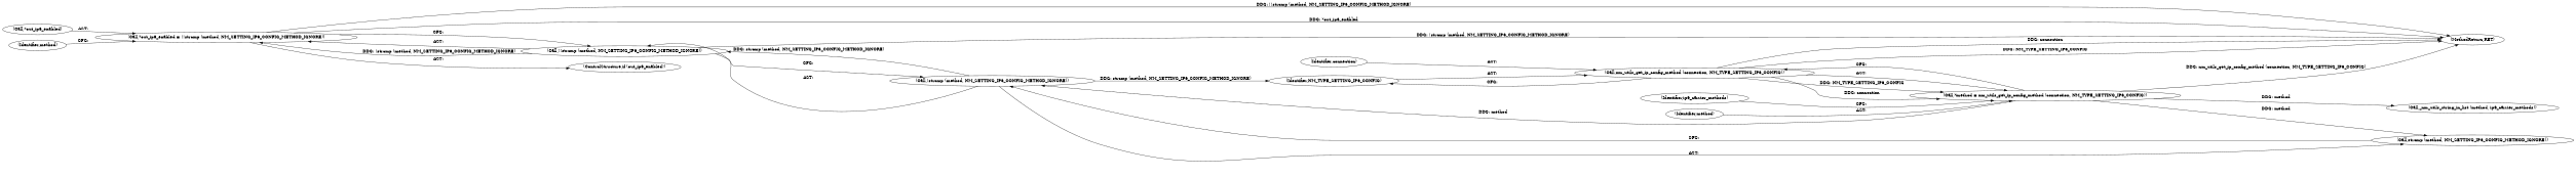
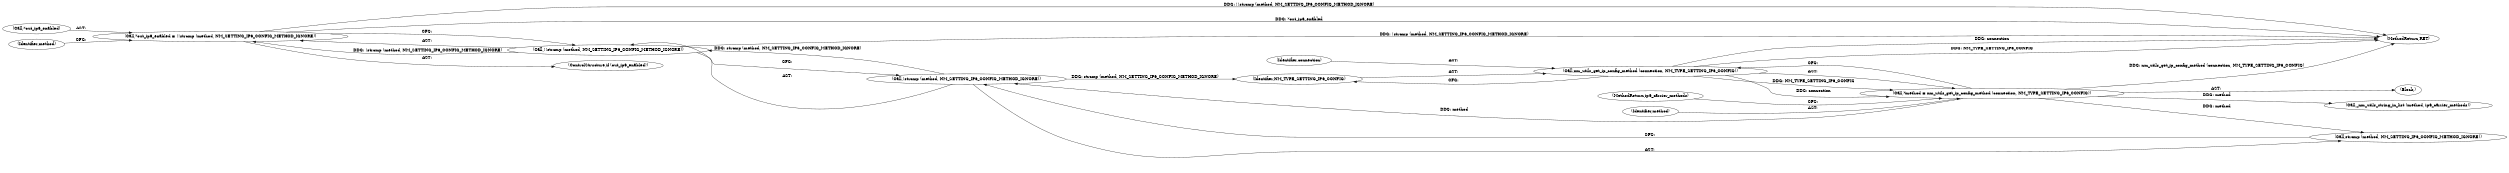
  digraph {
    rankdir=LR
    n1 [label="(Call,*out_ip6_enabled = !!strcmp (method, NM_SETTING_IP6_CONFIG_METHOD_IGNORE))"]
    n2 [label="(Call,!!strcmp (method, NM_SETTING_IP6_CONFIG_METHOD_IGNORE))"]
    n3 [label="(ControlStructure,if (out_ip6_enabled))"]
    n4 [label="(MethodReturn,RET)"]
    n5 [label="(Call,!strcmp (method, NM_SETTING_IP6_CONFIG_METHOD_IGNORE))"]
    n6 [label="(Call,strcmp (method, NM_SETTING_IP6_CONFIG_METHOD_IGNORE))"]
    n7 [label="(Identifier,NM_TYPE_SETTING_IP6_CONFIG)"]
    n8 [label="(Call,*method = nm_utils_get_ip_config_method (connection, NM_TYPE_SETTING_IP6_CONFIG))"]
    n9 [label="(Call,nm_utils_get_ip_config_method (connection, NM_TYPE_SETTING_IP6_CONFIG))"]
+   n10 [label="(Block,)"]
    n11 [label="(Call,_nm_utils_string_in_list (method, ip6_carrier_methods))"]
-   n12 [label="(Identifier,ip6_carrier_methods)"]
+   n12 [label="(MethodReturn,ip6_carrier_methods)"]
    n13 [label="(Identifier,method)"]
    n14 [label="(Call,*out_ip6_enabled)"]
    n15 [label="(Identifier,method)"]
    n16 [label="(Identifier,connection)"]
    n1 -> n2 [label="CFG: "]
    n1 -> n3 [label="AST: "]
    n1 -> n4 [label="DDG: *out_ip6_enabled"]
    n1 -> n4 [label="DDG: !!strcmp (method, NM_SETTING_IP6_CONFIG_METHOD_IGNORE)"]
    n2 -> n1 [label="AST: "]
    n2 -> n1 [label="DDG: !strcmp (method, NM_SETTING_IP6_CONFIG_METHOD_IGNORE)"]
    n2 -> n4 [label="DDG: !strcmp (method, NM_SETTING_IP6_CONFIG_METHOD_IGNORE)"]
    n2 -> n5 [label="CFG: "]
    n5 -> n2 [label="AST: "]
    n5 -> n2 [label="DDG: strcmp (method, NM_SETTING_IP6_CONFIG_METHOD_IGNORE)"]
    n5 -> n6 [label="AST: "]
    n5 -> n7 [label="DDG: strcmp (method, NM_SETTING_IP6_CONFIG_METHOD_IGNORE)"]
    n6 -> n5 [label="CFG: "]
    n7 -> n9 [label="AST: "]
    n8 -> n4 [label="DDG: nm_utils_get_ip_config_method (connection, NM_TYPE_SETTING_IP6_CONFIG)"]
    n8 -> n5 [label="DDG: method"]
    n8 -> n6 [label="DDG: method"]
    n8 -> n9 [label="CFG: "]
+   n8 -> n10 [label="AST: "]
    n8 -> n11 [label="DDG: method"]
    n9 -> n4 [label="DDG: connection"]
    n9 -> n4 [label="DDG: NM_TYPE_SETTING_IP6_CONFIG"]
    n9 -> n7 [label="CFG: "]
    n9 -> n8 [label="AST: "]
    n9 -> n8 [label="DDG: connection"]
    n9 -> n8 [label="DDG: NM_TYPE_SETTING_IP6_CONFIG"]
    n12 -> n8 [label="CFG: "]
    n13 -> n8 [label="AST: "]
    n14 -> n1 [label="AST: "]
    n15 -> n1 [label="CFG: "]
    n16 -> n9 [label="AST: "]
  }
